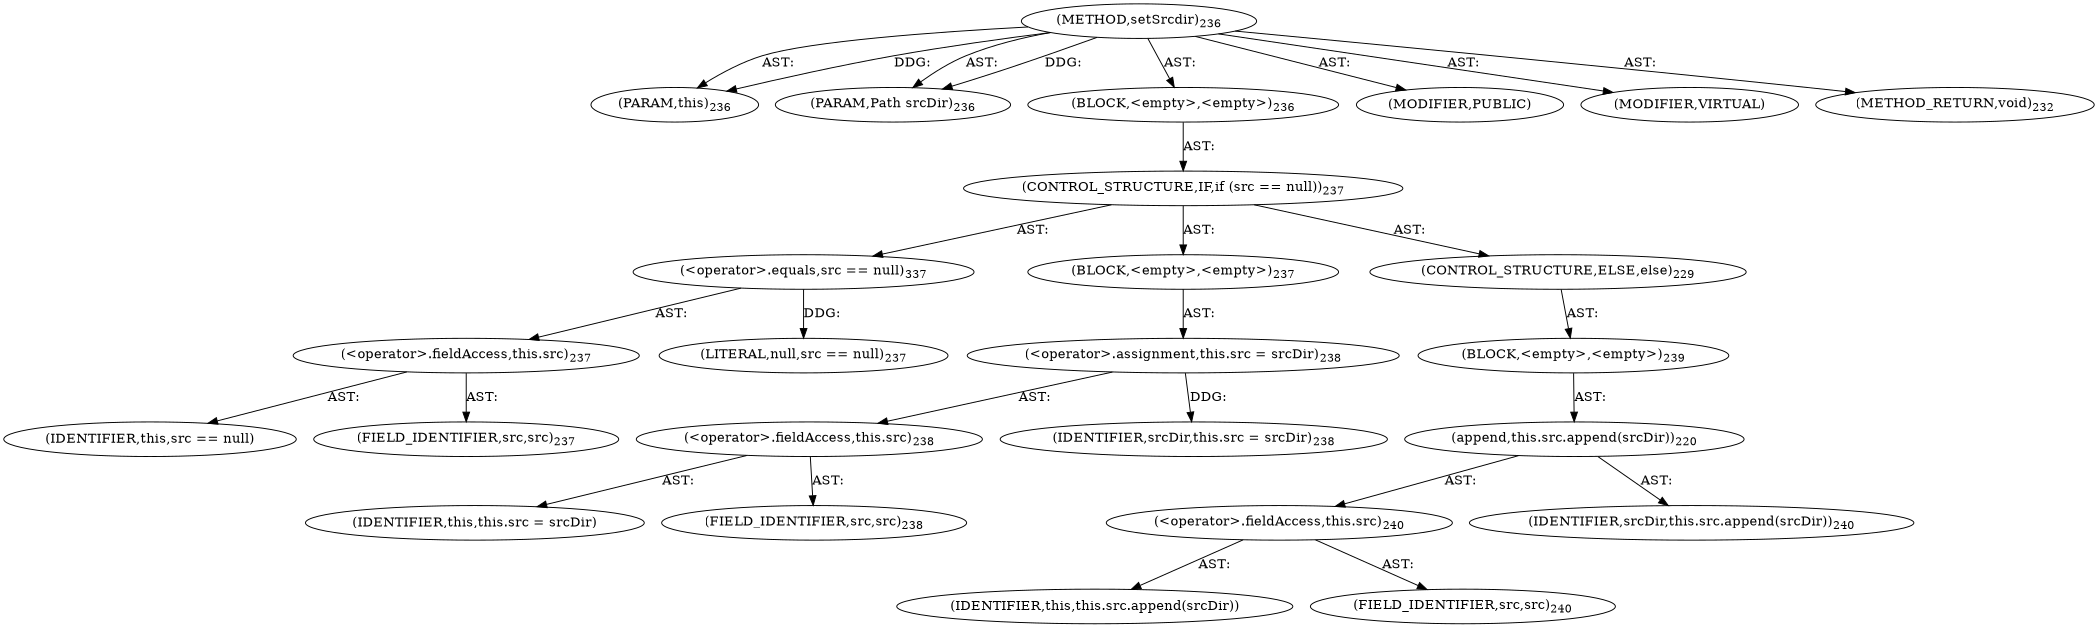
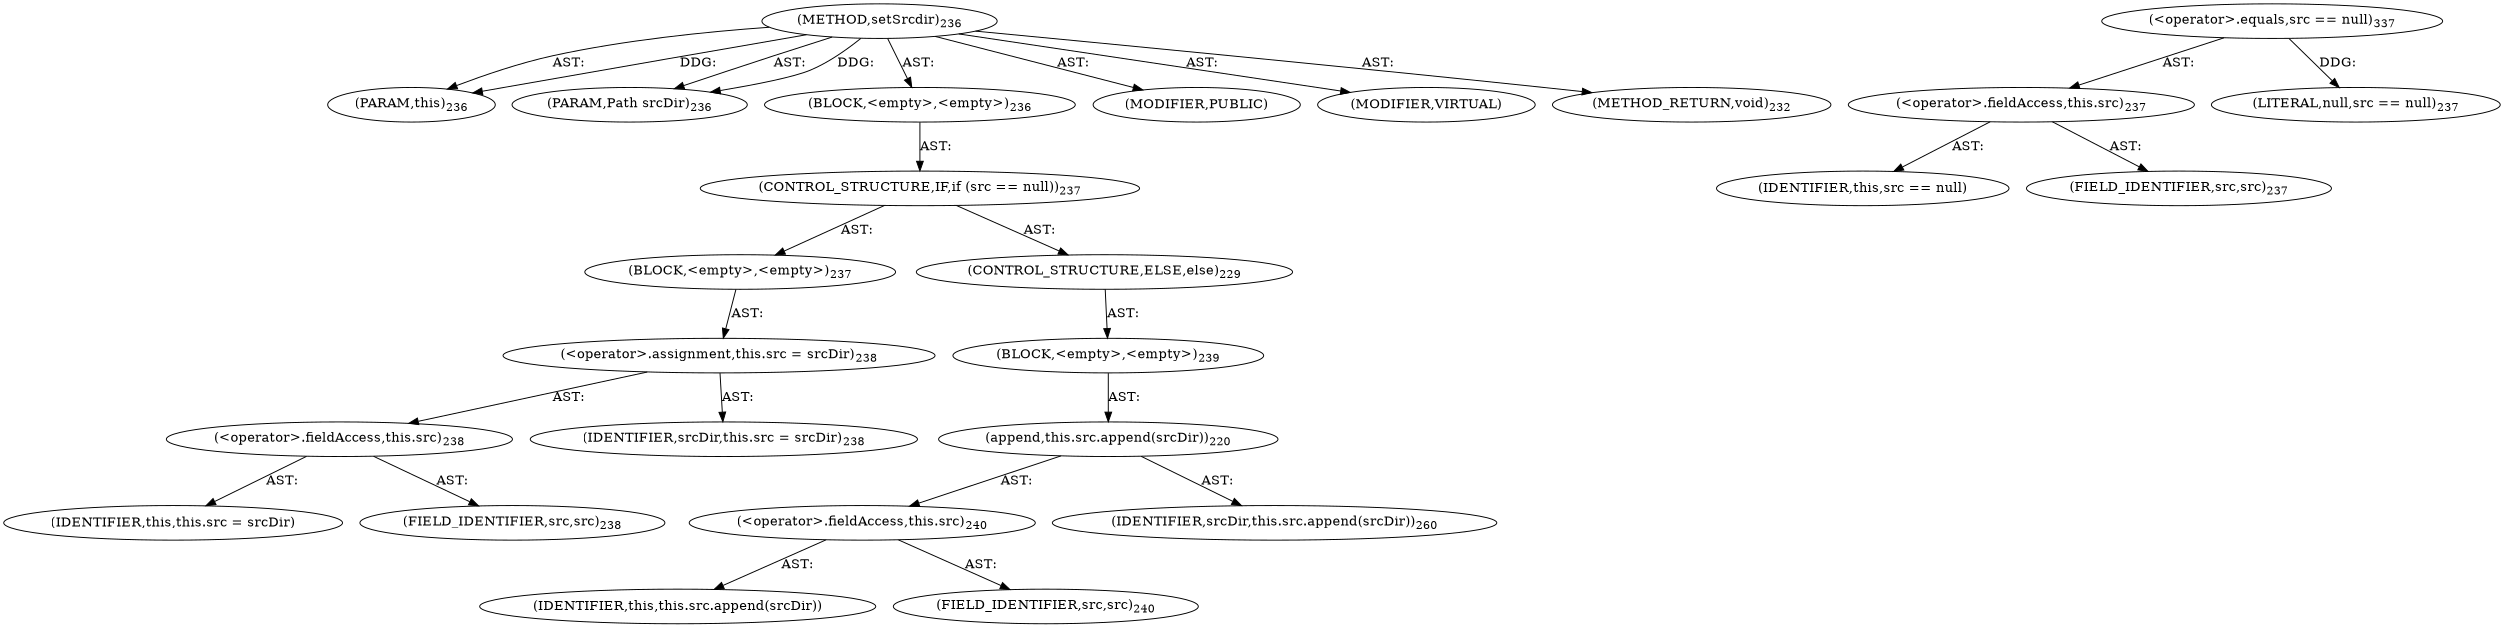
  digraph {
    n1 [label=<(METHOD,setSrcdir)<SUB>236</SUB>>]
    n2 [label=<(PARAM,this)<SUB>236</SUB>>]
    n3 [label=<(PARAM,Path srcDir)<SUB>236</SUB>>]
    n4 [label=<(BLOCK,&lt;empty&gt;,&lt;empty&gt;)<SUB>236</SUB>>]
    n5 [label=<(MODIFIER,PUBLIC)>]
    n6 [label=<(MODIFIER,VIRTUAL)>]
    n7 [label=<(METHOD_RETURN,void)<SUB>232</SUB>>]
    n8 [label=<(CONTROL_STRUCTURE,IF,if (src == null))<SUB>237</SUB>>]
    n9 [label=<(&lt;operator&gt;.equals,src == null)<SUB>337</SUB>>]
    n10 [label=<(BLOCK,&lt;empty&gt;,&lt;empty&gt;)<SUB>237</SUB>>]
    n11 [label=<(CONTROL_STRUCTURE,ELSE,else)<SUB>229</SUB>>]
    n12 [label=<(&lt;operator&gt;.fieldAccess,this.src)<SUB>237</SUB>>]
    n13 [label=<(LITERAL,null,src == null)<SUB>237</SUB>>]
    n14 [label=<(&lt;operator&gt;.assignment,this.src = srcDir)<SUB>238</SUB>>]
    n15 [label=<(BLOCK,&lt;empty&gt;,&lt;empty&gt;)<SUB>239</SUB>>]
    n16 [label=<(IDENTIFIER,this,src == null)>]
    n17 [label=<(FIELD_IDENTIFIER,src,src)<SUB>237</SUB>>]
    n18 [label=<(&lt;operator&gt;.fieldAccess,this.src)<SUB>238</SUB>>]
    n19 [label=<(IDENTIFIER,srcDir,this.src = srcDir)<SUB>238</SUB>>]
    n20 [label=<(IDENTIFIER,this,this.src = srcDir)>]
    n21 [label=<(FIELD_IDENTIFIER,src,src)<SUB>238</SUB>>]
    n22 [label=<(append,this.src.append(srcDir))<SUB>220</SUB>>]
    n23 [label=<(&lt;operator&gt;.fieldAccess,this.src)<SUB>240</SUB>>]
-   n24 [label=<(IDENTIFIER,srcDir,this.src.append(srcDir))<SUB>240</SUB>>]
+   n24 [label=<(IDENTIFIER,srcDir,this.src.append(srcDir))<SUB>260</SUB>>]
    n25 [label=<(IDENTIFIER,this,this.src.append(srcDir))>]
    n26 [label=<(FIELD_IDENTIFIER,src,src)<SUB>240</SUB>>]
    n1 -> n2 [label="AST: "]
    n1 -> n2 [label="DDG: "]
    n1 -> n3 [label="AST: "]
    n1 -> n3 [label="DDG: "]
    n1 -> n4 [label="AST: "]
    n1 -> n5 [label="AST: "]
    n1 -> n6 [label="AST: "]
    n1 -> n7 [label="AST: "]
    n4 -> n8 [label="AST: "]
-   n8 -> n9 [label="AST: "]
    n8 -> n10 [label="AST: "]
    n8 -> n11 [label="AST: "]
    n9 -> n12 [label="AST: "]
    n9 -> n13 [label="DDG: "]
    n10 -> n14 [label="AST: "]
    n11 -> n15 [label="AST: "]
    n12 -> n16 [label="AST: "]
    n12 -> n17 [label="AST: "]
    n14 -> n18 [label="AST: "]
-   n14 -> n19 [label="DDG: "]
+   n14 -> n19 [label="AST: "]
    n15 -> n22 [label="AST: "]
    n18 -> n20 [label="AST: "]
    n18 -> n21 [label="AST: "]
    n22 -> n23 [label="AST: "]
    n22 -> n24 [label="AST: "]
    n23 -> n25 [label="AST: "]
    n23 -> n26 [label="AST: "]
  }
